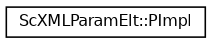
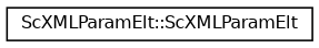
  digraph {
    rankdir=LR
-   n1 [color=black fillcolor=white fontname=Helvetica fontsize=10 height=0.2 label="ScXMLParamElt::PImpl" shape=record style=filled width=0.4]
+   n1 [color=black fillcolor=white fontname=Helvetica fontsize=10 height=0.2 label="ScXMLParamElt::ScXMLParamElt" shape=record style=filled width=0.4]
  }
